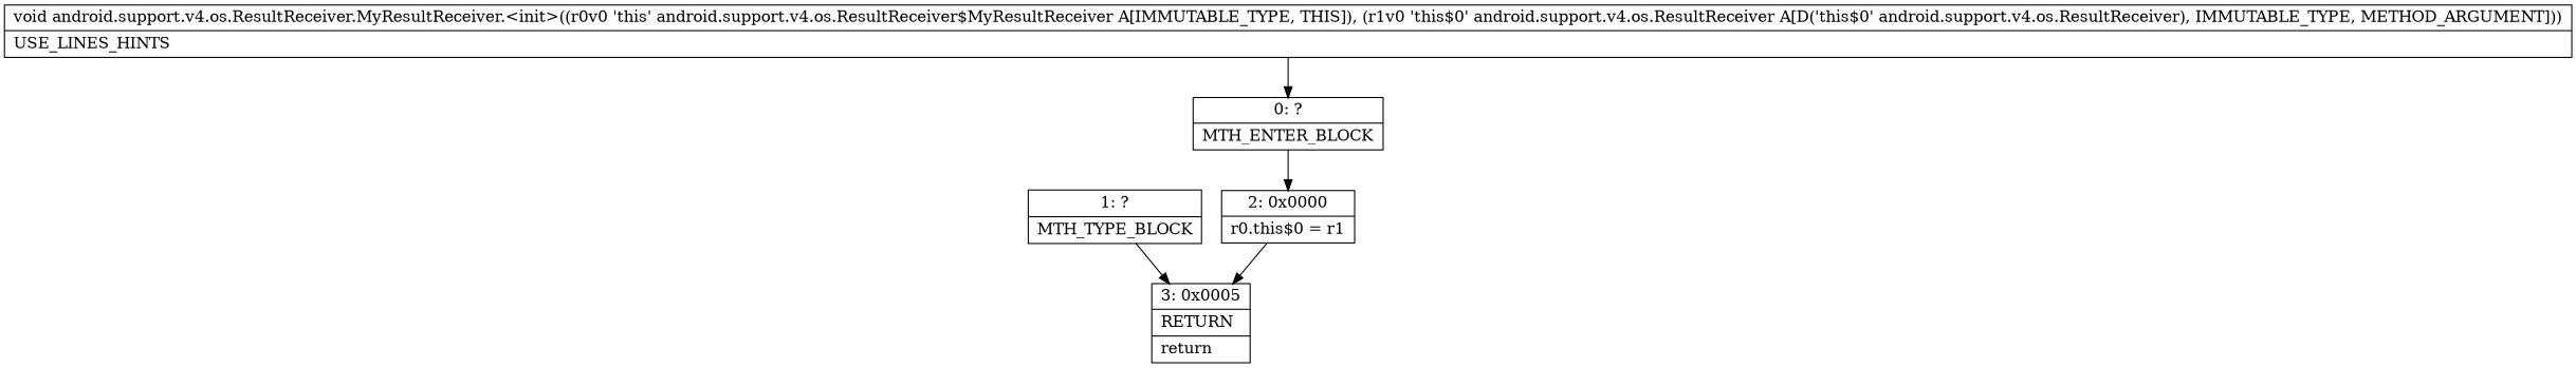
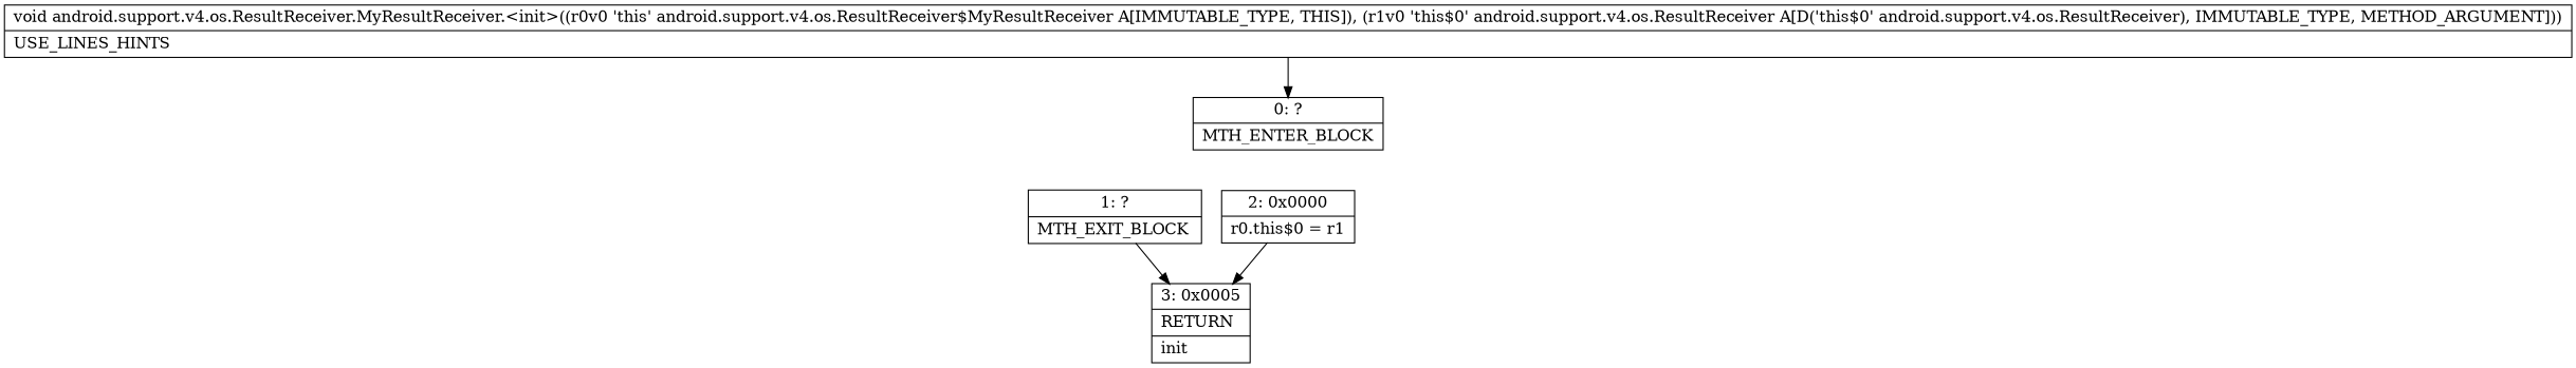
  digraph {
    fontname="DejaVu Serif"
    node [fontname="DejaVu Serif" shape=record]
    edge [fontname="DejaVu Serif"]
    n1 [label="{0\:\ ?|MTH_ENTER_BLOCK\l}"]
    n2 [label="{2\:\ 0x0000|r0.this$0 = r1\l}"]
-   n3 [label="{3\:\ 0x0005|RETURN\l|return\l}"]
-   n4 [label="{1\:\ ?|MTH_TYPE_BLOCK\l}"]
+   n3 [label="{3\:\ 0x0005|RETURN\l|init\l}"]
+   n4 [label="{1\:\ ?|MTH_EXIT_BLOCK\l}"]
    n5 [label="{void android.support.v4.os.ResultReceiver.MyResultReceiver.\<init\>((r0v0 'this' android.support.v4.os.ResultReceiver$MyResultReceiver A[IMMUTABLE_TYPE, THIS]), (r1v0 'this$0' android.support.v4.os.ResultReceiver A[D('this$0' android.support.v4.os.ResultReceiver), IMMUTABLE_TYPE, METHOD_ARGUMENT]))  | USE_LINES_HINTS\l}"]
-   n1 -> n2
    n2 -> n3
    n4 -> n3
    n5 -> n1
  }
